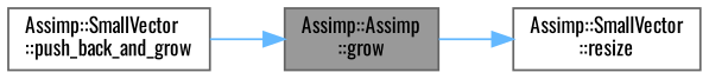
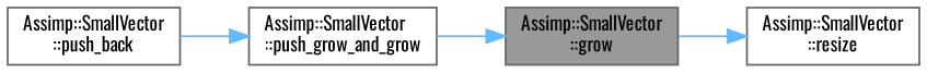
  digraph {
    fontname=Oswald
    rankdir=RL
    node [color=grey40 fillcolor=white fontname=Oswald fontsize=10 shape=box style=filled]
    edge [color=steelblue1 dir=back fontname=Oswald fontsize=10 labelfontname=Helvetica labelfontsize=10 style=solid]
-   n1 [color=gray40 fillcolor=grey60 fontcolor=black height=0.2 label="Assimp::Assimp\l::grow" width=0.4]
-   n2 [height=0.2 label="Assimp::SmallVector\l::push_back_and_grow" width=0.4]
+   n1 [color=gray40 fillcolor=grey60 fontcolor=black height=0.2 label="Assimp::SmallVector\l::grow" width=0.4]
+   n2 [height=0.2 label="Assimp::SmallVector\l::push_grow_and_grow" width=0.4]
+   n3 [height=0.2 label="Assimp::SmallVector\l::push_back" width=0.4]
    n4 [height=0.2 label="Assimp::SmallVector\l::resize" width=0.4]
    n1 -> n2
+   n2 -> n3
    n4 -> n1
  }
